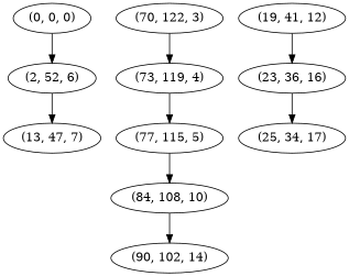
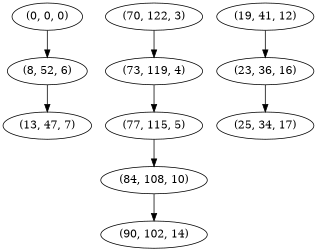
  digraph {
    "(0, 0, 0)"
-   "(8, 52, 6)" [label="(2, 52, 6)"]
+   "(8, 52, 6)"
    "(13, 47, 7)"
    "(70, 122, 3)"
    "(73, 119, 4)"
    "(19, 41, 12)"
    "(23, 36, 16)"
    "(25, 34, 17)"
    "(77, 115, 5)"
    "(84, 108, 10)"
    "(90, 102, 14)"
    "(0, 0, 0)" -> "(8, 52, 6)"
    "(8, 52, 6)" -> "(13, 47, 7)"
    "(70, 122, 3)" -> "(73, 119, 4)"
    "(73, 119, 4)" -> "(77, 115, 5)"
    "(19, 41, 12)" -> "(23, 36, 16)"
    "(23, 36, 16)" -> "(25, 34, 17)"
    "(77, 115, 5)" -> "(84, 108, 10)"
    "(84, 108, 10)" -> "(90, 102, 14)"
  }
